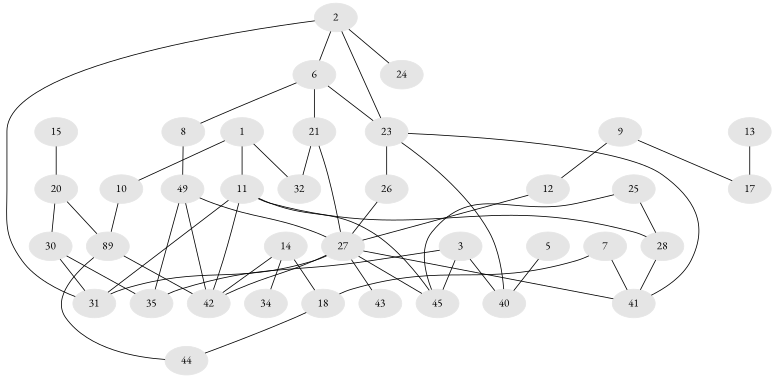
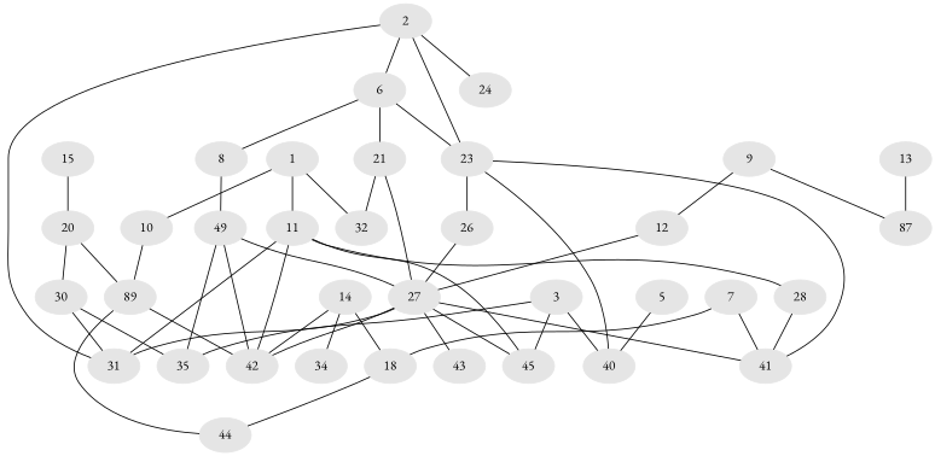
  graph {
    fontname="EB Garamond"
    node [color=gray90 fontname="EB Garamond" style=filled]
    edge [fontname="EB Garamond" weight=1.0]
    1
    10
    11
    32
    n5 [label=89]
    31
    45
    28
    42
    2
    6
    23
    24
    8
    21
    40
    41
    26
    3
    35
    5
    n22 [label=49]
    27
    7
    18
    44
    9
    12
-   17
+   17 [label=87]
    43
    13
    14
    34
    15
    20
    30
-   25
    1 -- 10
    1 -- 11
    1 -- 32
    10 -- n5
    11 -- 31
    11 -- 45
    11 -- 28
    11 -- 42
    n5 -- 42
    n5 -- 44
    28 -- 41
    2 -- 31
    2 -- 6
    2 -- 23
    2 -- 24
    6 -- 23
    6 -- 8
    6 -- 21
    23 -- 40
    23 -- 41
    23 -- 26
    8 -- n22
    21 -- 32
    21 -- 27
    26 -- 27
    3 -- 45
    3 -- 40
    3 -- 35
    5 -- 40
    n22 -- 42
    n22 -- 35
    n22 -- 27
    27 -- 31
    27 -- 45
    27 -- 42
    27 -- 41
    27 -- 43
    7 -- 41
    7 -- 18
    18 -- 44
    9 -- 12
    9 -- 17
    12 -- 27 [weight=2.0]
    13 -- 17
    14 -- 42
    14 -- 18
    14 -- 34
    15 -- 20
    20 -- n5
    20 -- 30
    30 -- 31
    30 -- 35
-   25 -- 45
-   25 -- 28
  }
